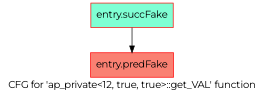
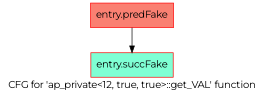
  digraph {
    label="CFG for 'ap_private\<12, true, true\>::get_VAL' function"
    fontname=Montserrat
    node [shape=record style=filled color=red fontname=Montserrat]
    n1 [label="{entry.predFake}" fillcolor=salmon]
    n2 [filename="/home/omerfaruk/tools/Xilinx/Vitis_HLS/2023.2/include/etc/ap_private.h" label="{entry.succFake}" linenumber=1389 fillcolor=aquamarine]
-   n2 -> n1 [execusionnum=3 filename="/home/omerfaruk/tools/Xilinx/Vitis_HLS/2023.2/include/etc/ap_private.h" arrowhead=normal fontname=Montserrat]
+   n1 -> n2 [execusionnum=3 filename="/home/omerfaruk/tools/Xilinx/Vitis_HLS/2023.2/include/etc/ap_private.h" arrowhead=normal fontname=Montserrat]
  }
